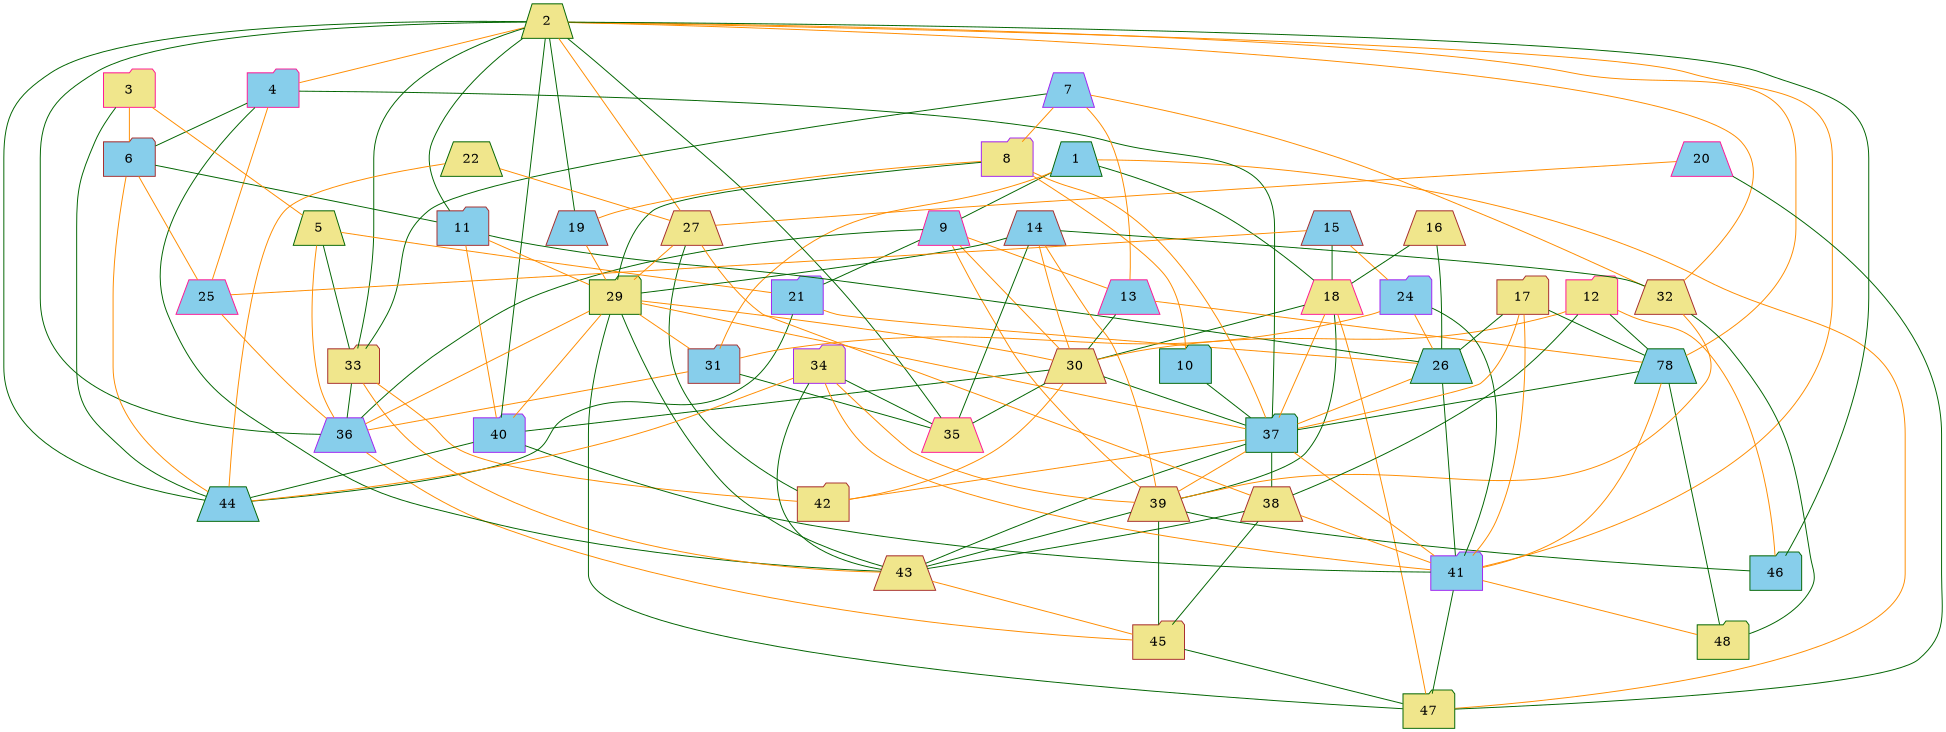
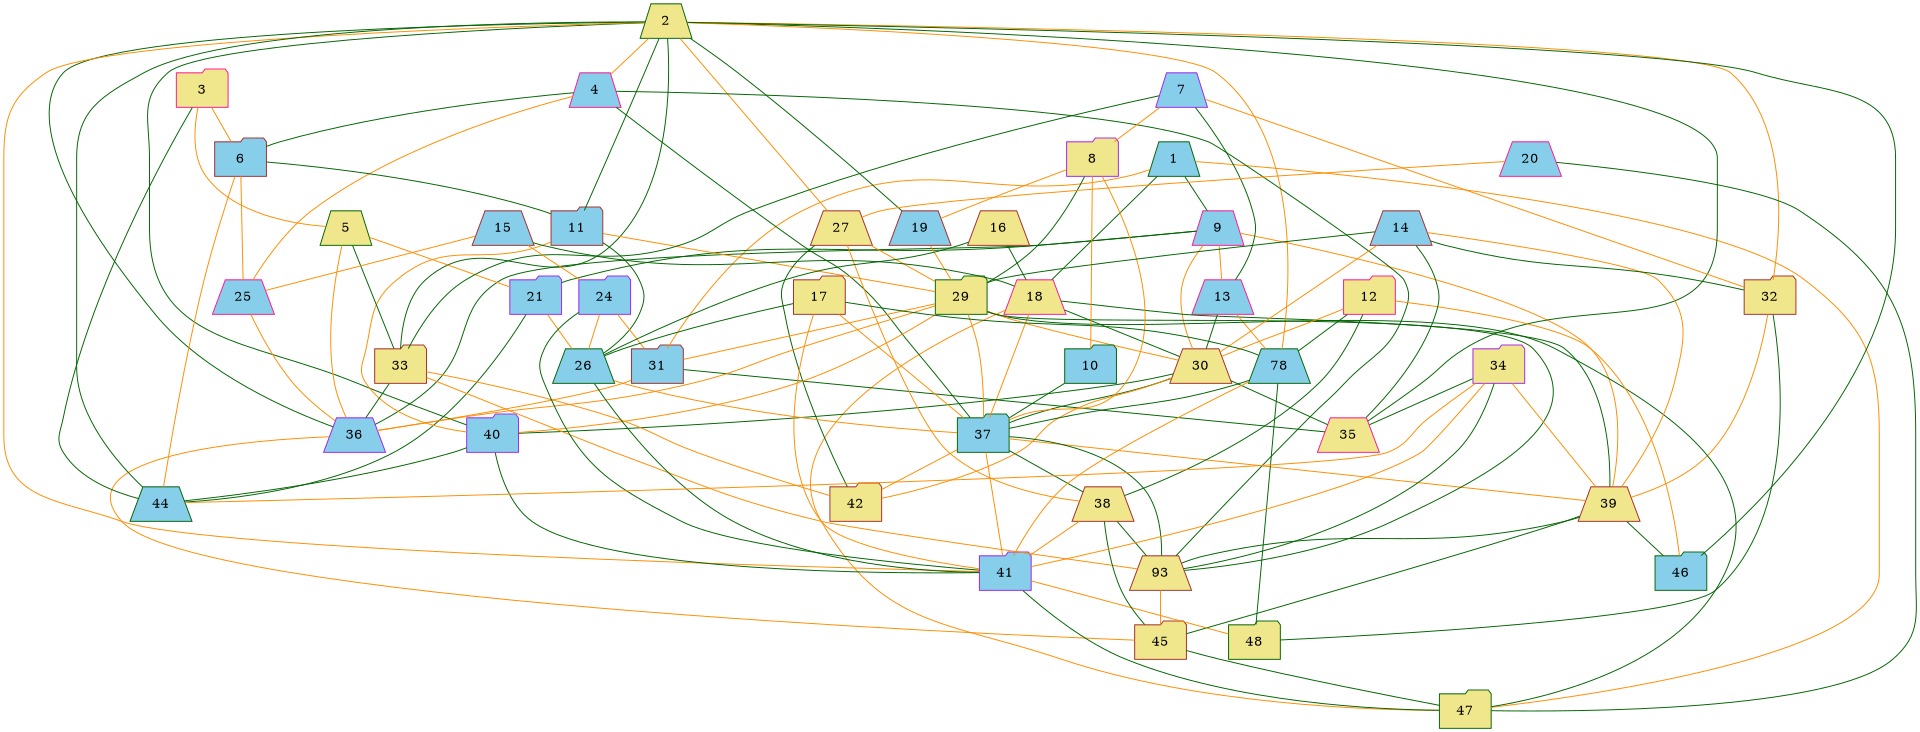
  graph {
    node [color=brown fillcolor=skyblue shape=trapezium style=filled]
    edge [color=darkorange weight=1.0]
    1 [color=darkgreen]
    9 [color=deeppink]
    18 [color=deeppink fillcolor=khaki]
    31 [shape=folder]
    47 [color=darkgreen fillcolor=khaki shape=folder]
    36 [color=purple]
    21 [color=purple shape=folder]
    13 [color=deeppink]
    30 [fillcolor=khaki]
    39 [fillcolor=khaki]
    37 [color=darkgreen shape=folder]
    35 [color=deeppink fillcolor=khaki]
    2 [color=darkgreen fillcolor=khaki]
-   4 [color=deeppink shape=folder]
+   4 [color=deeppink]
    11 [shape=folder]
    19
    27 [fillcolor=khaki]
    n18 [color=darkgreen label=78]
-   32 [fillcolor=khaki]
+   32 [fillcolor=khaki shape=folder]
    33 [fillcolor=khaki shape=folder]
    40 [color=purple shape=folder]
    41 [color=purple shape=folder]
    44 [color=darkgreen]
    46 [color=darkgreen shape=folder]
    6 [shape=folder]
    25 [color=deeppink]
-   43 [fillcolor=khaki]
+   43 [fillcolor=khaki label=93]
    29 [color=darkgreen fillcolor=khaki shape=folder]
    26 [color=darkgreen]
    38 [fillcolor=khaki]
    42 [fillcolor=khaki shape=folder]
    48 [color=darkgreen fillcolor=khaki shape=folder]
    45 [fillcolor=khaki shape=folder]
    3 [color=deeppink fillcolor=khaki shape=folder]
    5 [color=darkgreen fillcolor=khaki]
    7 [color=purple]
    8 [color=purple fillcolor=khaki shape=folder]
    10 [color=darkgreen shape=folder]
    12 [color=deeppink fillcolor=khaki shape=folder]
    14
    15
    24 [color=purple shape=folder]
    16 [fillcolor=khaki]
    17 [fillcolor=khaki shape=folder]
    20 [color=deeppink]
-   22 [color=darkgreen fillcolor=khaki]
    34 [color=purple fillcolor=khaki shape=folder]
    1 -- 9 [color=darkgreen]
    1 -- 18 [color=darkgreen]
    1 -- 31
    1 -- 47
    9 -- 36 [color=darkgreen]
    9 -- 21 [color=darkgreen]
    9 -- 13
    9 -- 30
    9 -- 39
    18 -- 47
    18 -- 30 [color=darkgreen]
    18 -- 39 [color=darkgreen]
    18 -- 37
    31 -- 36
    31 -- 35 [color=darkgreen]
    36 -- 45
    21 -- 44 [color=darkgreen]
    21 -- 26
    13 -- 30 [color=darkgreen]
    13 -- n18
    30 -- 37 [color=darkgreen]
    30 -- 35 [color=darkgreen]
    30 -- 40 [color=darkgreen]
    30 -- 42
    39 -- 46 [color=darkgreen]
    39 -- 43 [color=darkgreen]
    39 -- 45 [color=darkgreen]
    37 -- 39
    37 -- 41
    37 -- 43 [color=darkgreen]
    37 -- 38 [color=darkgreen]
    37 -- 42
    2 -- 36 [color=darkgreen]
    2 -- 35 [color=darkgreen]
    2 -- 4
    2 -- 11 [color=darkgreen weight=2.0]
    2 -- 19 [color=darkgreen]
    2 -- 27
    2 -- n18
    2 -- 32
    2 -- 33 [color=darkgreen]
    2 -- 40 [color=darkgreen]
    2 -- 41
    2 -- 44 [color=darkgreen]
    2 -- 46 [color=darkgreen]
    4 -- 37 [color=darkgreen weight=2.0]
    4 -- 6 [color=darkgreen]
    4 -- 25
    4 -- 43 [color=darkgreen]
    11 -- 40
    11 -- 29
    11 -- 26 [color=darkgreen]
    19 -- 29
    27 -- 29 [weight=2.0]
    27 -- 38
    27 -- 42 [color=darkgreen]
    n18 -- 37 [color=darkgreen]
    n18 -- 41
    n18 -- 48 [color=darkgreen]
    32 -- 39
    32 -- 48 [color=darkgreen]
    33 -- 36 [color=darkgreen]
    33 -- 43
    33 -- 42
    40 -- 41 [color=darkgreen]
    40 -- 44 [color=darkgreen]
    41 -- 47 [color=darkgreen]
    41 -- 48
    6 -- 11 [color=darkgreen]
    6 -- 44 [weight=2.0]
    6 -- 25
    25 -- 36
    43 -- 45
    29 -- 31
    29 -- 47 [color=darkgreen]
    29 -- 36
    29 -- 30
    29 -- 37
    29 -- 40
    29 -- 43 [color=darkgreen]
    26 -- 37 [weight=2.0]
    26 -- 41 [color=darkgreen]
    38 -- 41 [weight=2.0]
    38 -- 43 [color=darkgreen]
    38 -- 45 [color=darkgreen]
    45 -- 47 [color=darkgreen]
    3 -- 44 [color=darkgreen]
    3 -- 6
    3 -- 5
    5 -- 36
    5 -- 21
    5 -- 33 [color=darkgreen]
-   7 -- 13
+   7 -- 13 [color=darkgreen]
    7 -- 32
    7 -- 33 [color=darkgreen]
    7 -- 8
    8 -- 37
    8 -- 19
    8 -- 29 [color=darkgreen]
    8 -- 10
    10 -- 37 [color=darkgreen]
    12 -- 30
    12 -- n18 [color=darkgreen]
    12 -- 46
    12 -- 38 [color=darkgreen]
    14 -- 30
    14 -- 39
    14 -- 35 [color=darkgreen]
    14 -- 32 [color=darkgreen]
    14 -- 29 [color=darkgreen]
    15 -- 18 [color=darkgreen]
    15 -- 25
    15 -- 24
    24 -- 31
    24 -- 41 [color=darkgreen]
    24 -- 26
    16 -- 18 [color=darkgreen]
    16 -- 26 [color=darkgreen]
    17 -- 37 [weight=2.0]
    17 -- n18 [color=darkgreen]
    17 -- 41
    17 -- 26 [color=darkgreen]
    20 -- 47 [color=darkgreen]
    20 -- 27
-   22 -- 27
-   22 -- 44 [weight=2.0]
    34 -- 39
    34 -- 35 [color=darkgreen]
    34 -- 41
    34 -- 44
    34 -- 43 [color=darkgreen]
  }
